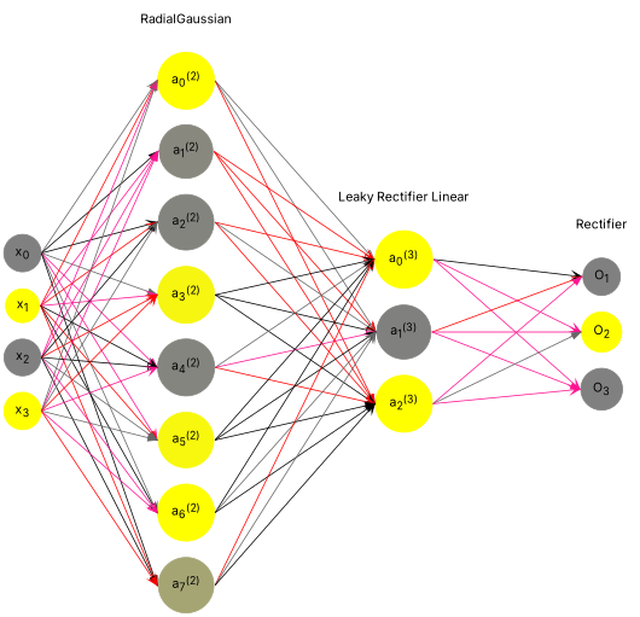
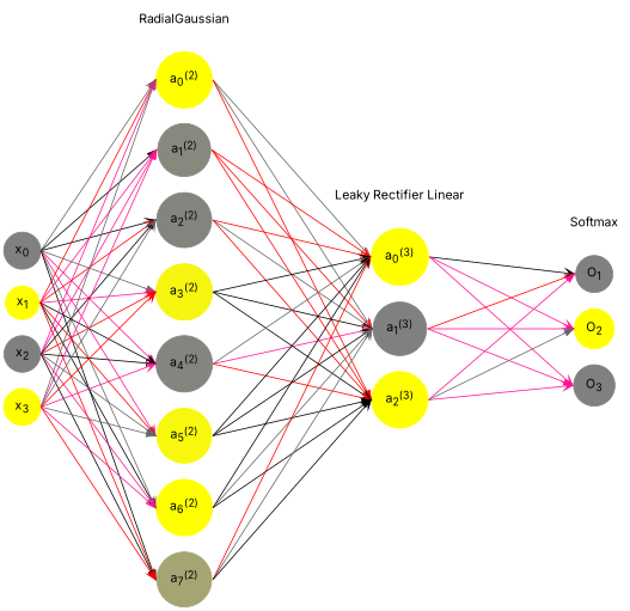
  digraph {
    rankdir=LR
    ranksep=1.4
    splines=false
    fontname=Inter
    node [color="0.1667, 0.0, 0.5" fillcolor="0.1667, 0.0, 0.5" shape=circle style=filled fontname=Inter]
    edge [headport=w style=solid tailport=e fontname=Inter color=black arrowhead=vee]
    n1 [label=<x<sub>0</sub>>]
    n2 [color="0.1667, 1.0, 1.0" fillcolor="0.1667, 1.0, 1.0" label=<x<sub>1</sub>>]
    n3 [label=<x<sub>2</sub>>]
    n4 [color="0.1667, 1.0, 1.0" fillcolor="0.1667, 1.0, 1.0" label=<x<sub>3</sub>>]
    n5 [color="0.1667, 0.997303, 0.998652" fillcolor="0.1667, 0.997303, 0.998652" label=<a<sub>0</sub><sup>(2)</sup>>]
    n6 [color="0.1667, 0.063186, 0.531593" fillcolor="0.1667, 0.063186, 0.531593" label=<a<sub>1</sub><sup>(2)</sup>>]
    n7 [color="0.1667, 0.032075, 0.516038" fillcolor="0.1667, 0.032075, 0.516038" label=<a<sub>2</sub><sup>(2)</sup>>]
    n8 [color="0.1667, 0.928801, 0.964400" fillcolor="0.1667, 0.928801, 0.964400" label=<a<sub>3</sub><sup>(2)</sup>>]
    n9 [color="0.1667, 0.044671, 0.522335" fillcolor="0.1667, 0.044671, 0.522335" label=<a<sub>4</sub><sup>(2)</sup>>]
    n10 [color="0.1667, 0.940009, 0.970004" fillcolor="0.1667, 0.940009, 0.970004" label=<a<sub>5</sub><sup>(2)</sup>>]
    n11 [color="0.1667, 0.999971, 0.999986" fillcolor="0.1667, 0.999971, 0.999986" label=<a<sub>6</sub><sup>(2)</sup>>]
    n12 [color="0.1667, 0.296536, 0.648268" fillcolor="0.1667, 0.296536, 0.648268" label=<a<sub>7</sub><sup>(2)</sup>>]
    n13 [color="0.1667, 5.232819, 3.116409" fillcolor="0.1667, 5.232819, 3.116409" label=<a<sub>0</sub><sup>(3)</sup>>]
    n14 [color="0.1667, 0.001606, 0.500803" fillcolor="0.1667, 0.001606, 0.500803" label=<a<sub>1</sub><sup>(3)</sup>>]
    n15 [color="0.1667, 3.041209, 2.020604" fillcolor="0.1667, 3.041209, 2.020604" label=<a<sub>2</sub><sup>(3)</sup>>]
    n16 [label=<O<sub>1</sub>>]
    n17 [color="0.1667, 1.0, 1.0" fillcolor="0.1667, 1.0, 1.0" label=<O<sub>2</sub>>]
    n18 [label=<O<sub>3</sub>>]
    n19 [label=RadialGaussian shape=plaintext color=deeppink fillcolor="" style=""]
    n20 [label="Leaky Rectifier Linear" shape=plaintext color=gray40 fillcolor="" style=""]
-   n21 [label=Rectifier shape=plaintext color=gray40 fillcolor="" style=""]
+   n21 [label=Softmax shape=plaintext color=gray40 fillcolor="" style=""]
    subgraph sub_1 {
      n1
    }
    subgraph sub_2 {
      n2
    }
    subgraph sub_3 {
      n3
    }
    subgraph sub_4 {
      n4
    }
    subgraph sub_5 {
      n5
    }
    subgraph sub_6 {
      n6
    }
    subgraph sub_7 {
      n7
    }
    subgraph sub_8 {
      n8
    }
    subgraph sub_9 {
      n9
    }
    subgraph sub_10 {
      n10
    }
    subgraph sub_11 {
      n11
    }
    subgraph sub_12 {
      n12
    }
    subgraph sub_13 {
      n13
    }
    subgraph sub_14 {
      n14
    }
    subgraph sub_15 {
      n15
    }
    subgraph sub_16 {
      n16
    }
    subgraph sub_17 {
      n17
    }
    subgraph sub_18 {
      n18
    }
    subgraph sub_19 {
      rank=same
      n1
      n2
      n3
      n4
    }
    subgraph sub_20 {
      rank=same
      n5
      n6
      n7
      n8
      n9
      n10
      n11
      n12
    }
    subgraph sub_21 {
      rank=same
      n13
      n14
      n15
    }
    subgraph sub_22 {
      rank=same
      n16
      n17
      n18
    }
    subgraph sub_23 {
      rank=same
      n5
      n19
    }
    subgraph sub_24 {
      rank=same
      n13
      n20
    }
    subgraph sub_25 {
      rank=same
      n16
      n21
    }
    n1 -> n2 [style=invis color="" arrowhead=""]
    n1 -> n5 [color=gray40]
    n1 -> n6 [arrowhead=normal]
    n1 -> n7
    n1 -> n8 [color=gray40 arrowhead=normal]
    n1 -> n9 [color=deeppink arrowhead=normal]
    n1 -> n10 [color=deeppink]
    n1 -> n11 [color=gray40]
    n1 -> n12 [arrowhead=onormal]
    n2 -> n3 [style=invis color="" arrowhead=""]
    n2 -> n5 [color=red arrowhead=normal]
    n2 -> n6 [color=deeppink arrowhead=onormal]
    n2 -> n7 [color=red]
    n2 -> n8 [color=deeppink]
    n2 -> n9
    n2 -> n10 [color=red arrowhead=normal]
    n2 -> n11 [arrowhead=onormal]
    n2 -> n12 [color=red arrowhead=normal]
    n3 -> n4 [style=invis color="" arrowhead=""]
    n3 -> n5 [color=deeppink arrowhead=normal]
    n3 -> n6 [color=deeppink arrowhead=onormal]
    n3 -> n7 [arrowhead=normal]
    n3 -> n8 [color=red]
    n3 -> n9 [arrowhead=onormal]
    n3 -> n10 [color=gray40 arrowhead=normal]
    n3 -> n11 [color=deeppink]
    n3 -> n12 [arrowhead=onormal]
    n4 -> n5 [color=gray40 arrowhead=onormal]
    n4 -> n6 [color=deeppink arrowhead=normal]
    n4 -> n7 [color=gray40]
    n4 -> n8 [color=red]
    n4 -> n9 [color=deeppink]
    n4 -> n10 [color=gray40 arrowhead=normal]
    n4 -> n11 [color=deeppink arrowhead=onormal]
    n4 -> n12 [color=red]
    n5 -> n6 [style=invis color="" arrowhead=""]
    n5 -> n13 [color=gray40 arrowhead=onormal]
    n5 -> n14 [color=gray40 arrowhead=onormal]
    n5 -> n15 [color=red arrowhead=normal]
    n6 -> n7 [style=invis color="" arrowhead=""]
    n6 -> n13 [color=red]
    n6 -> n14 [color=red]
    n6 -> n15 [color=red arrowhead=normal]
    n7 -> n8 [style=invis color="" arrowhead=""]
    n7 -> n13 [color=red arrowhead=onormal]
    n7 -> n14 [color=gray40 arrowhead=onormal]
    n7 -> n15 [color=red arrowhead=onormal]
    n8 -> n9 [style=invis color="" arrowhead=""]
    n8 -> n13
    n8 -> n14 [arrowhead=onormal]
    n8 -> n15
    n9 -> n10 [style=invis color="" arrowhead=""]
    n9 -> n13 [color=gray40 arrowhead=onormal]
    n9 -> n14 [color=deeppink arrowhead=onormal]
    n9 -> n15 [color=red]
    n10 -> n11 [style=invis color="" arrowhead=""]
    n10 -> n13
    n10 -> n14
    n10 -> n15 [arrowhead=normal]
    n11 -> n12 [style=invis color="" arrowhead=""]
    n11 -> n13
    n11 -> n14 [color=gray40]
    n11 -> n15 [arrowhead=normal]
    n12 -> n13 [color=red arrowhead=onormal]
    n12 -> n14 [color=gray40]
    n12 -> n15
    n13 -> n14 [style=invis color="" arrowhead=""]
    n13 -> n16
    n13 -> n17 [color=deeppink]
    n13 -> n18 [color=deeppink]
    n14 -> n15 [style=invis color="" arrowhead=""]
    n14 -> n16 [color=red arrowhead=onormal]
    n14 -> n17 [color=deeppink]
    n14 -> n18 [color=deeppink arrowhead=normal]
    n15 -> n16 [color=deeppink arrowhead=normal]
    n15 -> n17 [color=gray40 arrowhead=normal]
    n15 -> n18 [color=deeppink]
    n16 -> n17 [style=invis color="" arrowhead=""]
    n17 -> n18 [style=invis color="" arrowhead=""]
    n19 -> n5 [style=invis color="" arrowhead=""]
    n20 -> n13 [style=invis color="" arrowhead=""]
    n21 -> n16 [style=invis color="" arrowhead=""]
  }
